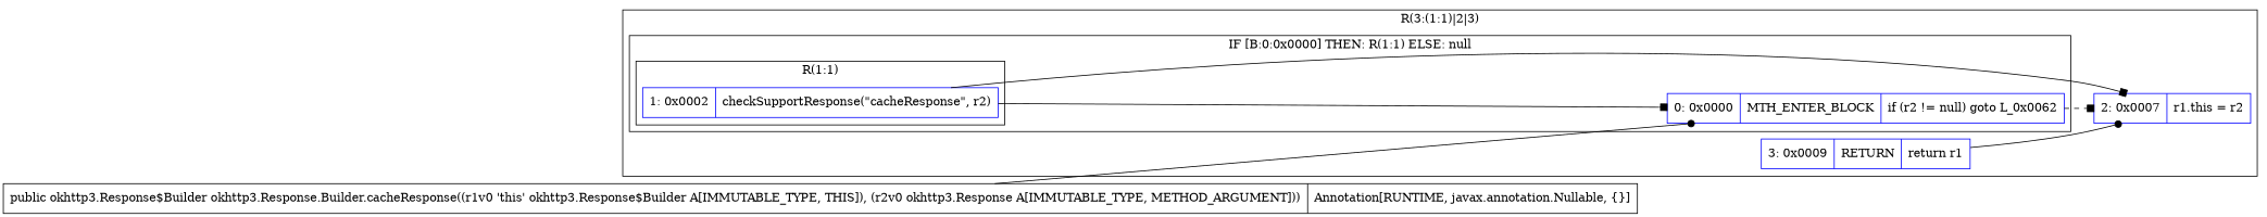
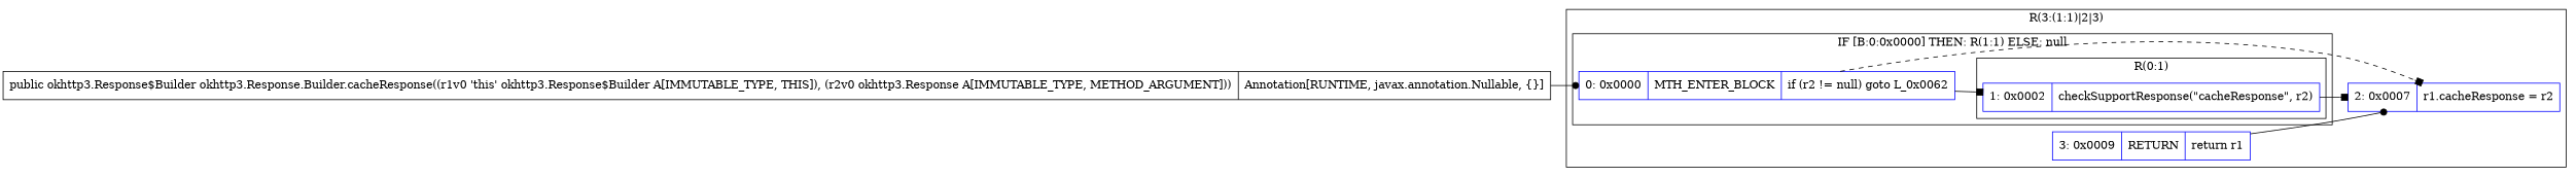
  digraph {
    rankdir=LR
    node [color=blue shape=record]
    edge [arrowhead=box]
    n1 [label="{1\:\ 0x0002|checkSupportResponse(\"cacheResponse\", r2)\l}"]
    n2 [label="{0\:\ 0x0000|MTH_ENTER_BLOCK\l|if (r2 != null) goto L_0x0062\l}"]
-   n3 [label="{2\:\ 0x0007|r1.this = r2\l}"]
+   n3 [label="{2\:\ 0x0007|r1.cacheResponse = r2\l}"]
    n4 [label="{3\:\ 0x0009|RETURN\l|return r1\l}"]
    n5 [label="{public okhttp3.Response$Builder okhttp3.Response.Builder.cacheResponse((r1v0 'this' okhttp3.Response$Builder A[IMMUTABLE_TYPE, THIS]), (r2v0 okhttp3.Response A[IMMUTABLE_TYPE, METHOD_ARGUMENT]))  | Annotation[RUNTIME, javax.annotation.Nullable, \{\}]\l}" color=""]
    subgraph cluster_1 {
      label="R(3:(1:1)|2|3)"
      n3
      n4
      subgraph cluster_2 {
        label="IF [B:0:0x0000] THEN: R(1:1) ELSE: null"
        n2
        subgraph cluster_3 {
-         label="R(1:1)"
+         label="R(0:1)"
          n1
        }
      }
    }
    n1 -> n3
-   n1 -> n2
+   n2 -> n1
    n2 -> n3 [style=dashed]
    n4 -> n3 [arrowhead=dot]
    n5 -> n2 [arrowhead=dot]
  }
